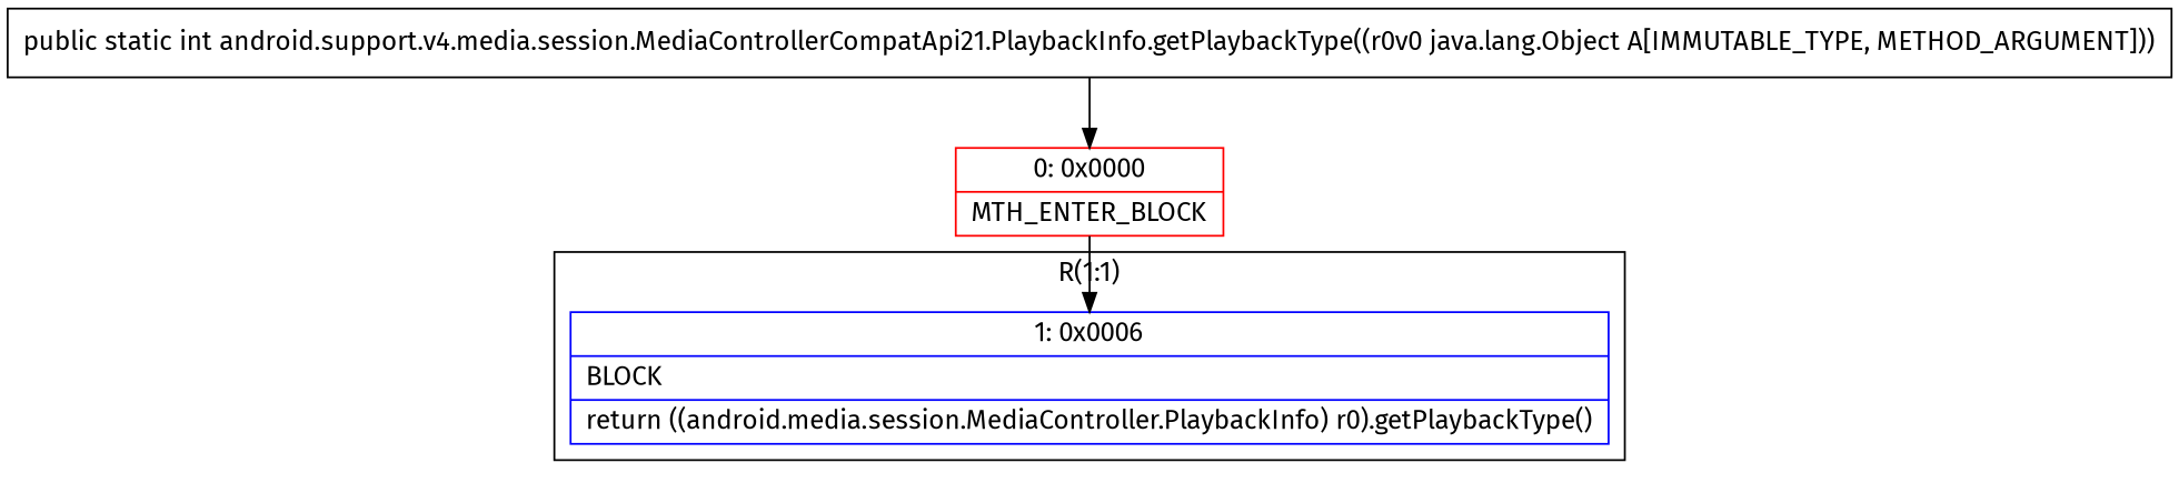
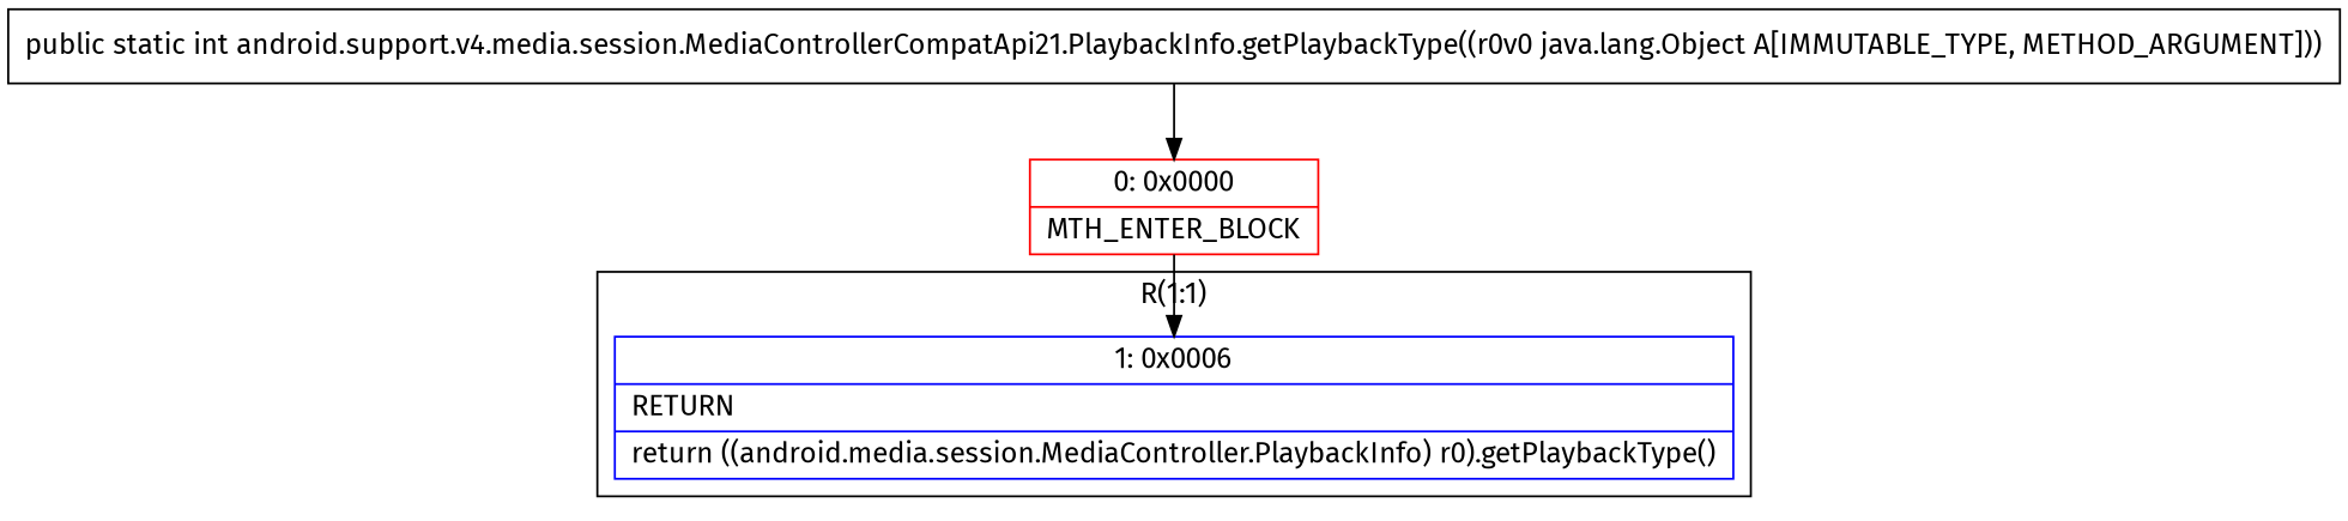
  digraph {
    fontname="Fira Sans"
    node [shape=record fontname="Fira Sans"]
    edge [fontname="Fira Sans"]
-   n1 [color=blue label="{1\:\ 0x0006|BLOCK\l|return ((android.media.session.MediaController.PlaybackInfo) r0).getPlaybackType()\l}"]
+   n1 [color=blue label="{1\:\ 0x0006|RETURN\l|return ((android.media.session.MediaController.PlaybackInfo) r0).getPlaybackType()\l}"]
    n2 [color=red label="{0\:\ 0x0000|MTH_ENTER_BLOCK\l}"]
    n3 [label="{public static int android.support.v4.media.session.MediaControllerCompatApi21.PlaybackInfo.getPlaybackType((r0v0 java.lang.Object A[IMMUTABLE_TYPE, METHOD_ARGUMENT])) }"]
    subgraph cluster_1 {
      label="R(1:1)"
      n1
    }
    n2 -> n1
    n3 -> n2
  }
